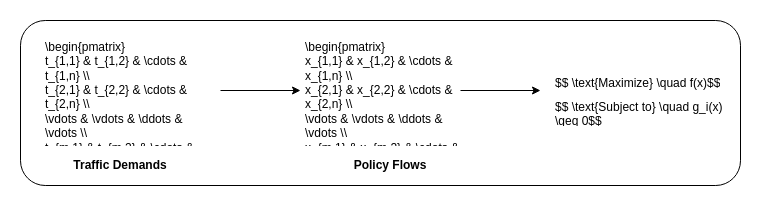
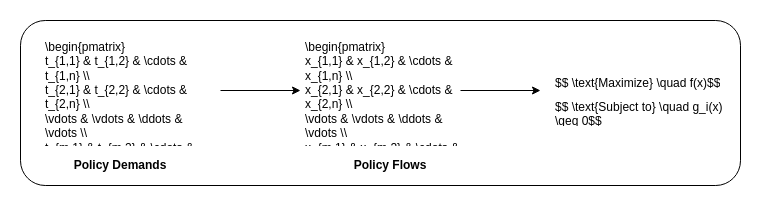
  <mxCell id="0" />
  <mxCell id="1" parent="0" />
  <mxCell id="2" value="" style="rounded=1;whiteSpace=wrap;html=1;" parent="1" vertex="1"><mxGeometry x="20" y="20" width="720" height="165" as="geometry" /></mxCell>
  <mxCell id="3" value="&lt;br&gt; \begin{pmatrix}&lt;br&gt;  t_{1,1} &amp;amp; t_{1,2} &amp;amp; \cdots &amp;amp; t_{1,n} \\&lt;br&gt;  t_{2,1} &amp;amp; t_{2,2} &amp;amp; \cdots &amp;amp; t_{2,n} \\&lt;br&gt;  \vdots  &amp;amp; \vdots  &amp;amp; \ddots &amp;amp; \vdots  \\&lt;br&gt;  t_{m,1} &amp;amp; t_{m,2} &amp;amp; \cdots &amp;amp; t_{m,n}&lt;br&gt; \end{pmatrix}$$" style="text;html=1;spacing=5;spacingTop=-10;whiteSpace=wrap;overflow=hidden;fillColor=none;strokeColor=none;shadow=0;rounded=0;verticalAlign=middle" parent="1" vertex="1"><mxGeometry x="40" y="30" width="180" height="120" as="geometry" /></mxCell>
- <mxCell id="4" value="&lt;b&gt;Traffic Demands&lt;br&gt;&lt;/b&gt;" style="text;html=1;strokeColor=none;fillColor=none;align=center;verticalAlign=middle;whiteSpace=wrap;rounded=0;" parent="1" vertex="1"><mxGeometry x="60" y="150" width="120" height="30" as="geometry" /></mxCell>
+ <mxCell id="4" value="&lt;b&gt;Policy Demands&lt;br&gt;&lt;/b&gt;" style="text;html=1;strokeColor=none;fillColor=none;align=center;verticalAlign=middle;whiteSpace=wrap;rounded=0;" parent="1" vertex="1"><mxGeometry x="60" y="150" width="120" height="30" as="geometry" /></mxCell>
  <mxCell id="5" value="&lt;b&gt;Policy Flows&lt;br&gt;&lt;/b&gt;" style="text;html=1;strokeColor=none;fillColor=none;align=center;verticalAlign=middle;whiteSpace=wrap;rounded=0;" parent="1" vertex="1"><mxGeometry x="330" y="150" width="120" height="30" as="geometry" /></mxCell>
  <mxCell id="6" value="&lt;br&gt; \begin{pmatrix}&lt;br&gt;  x_{1,1} &amp;amp; x_{1,2} &amp;amp; \cdots &amp;amp; x_{1,n} \\&lt;br&gt;  x_{2,1} &amp;amp; x_{2,2} &amp;amp; \cdots &amp;amp; x_{2,n} \\&lt;br&gt;  \vdots  &amp;amp; \vdots  &amp;amp; \ddots &amp;amp; \vdots  \\&lt;br&gt;  x_{m,1} &amp;amp; x_{m,2} &amp;amp; \cdots &amp;amp; x_{m,n}&lt;br&gt; \end{pmatrix}$$" style="text;html=1;spacing=5;spacingTop=-10;whiteSpace=wrap;overflow=hidden;fillColor=none;strokeColor=none;shadow=0;rounded=0;verticalAlign=middle" parent="1" vertex="1"><mxGeometry x="300" y="30" width="180" height="120" as="geometry" /></mxCell>
  <mxCell id="7" value="" style="endArrow=classic;html=1;rounded=0;exitX=1;exitY=0.5;exitDx=0;exitDy=0;" parent="1" source="3" target="6" edge="1"><mxGeometry width="50" height="50" relative="1" as="geometry"><mxPoint x="300" y="200" as="sourcePoint" /><mxPoint x="350" y="150" as="targetPoint" /></mxGeometry></mxCell>
  <mxCell id="8" value="&lt;br&gt;&lt;div&gt;$$ \text{Maximize} \quad f(x)$$&lt;/div&gt;" style="text;html=1;spacing=5;spacingTop=-10;whiteSpace=wrap;overflow=hidden;fillColor=none;strokeColor=none;shadow=0;rounded=0;verticalAlign=middle" parent="1" vertex="1"><mxGeometry x="550" y="60" width="180" height="40" as="geometry" /></mxCell>
  <mxCell id="9" value="&lt;br&gt;&lt;div&gt;$$ \text{Subject to} \quad g_i(x) \geq 0$$&lt;/div&gt;" style="text;html=1;spacing=5;spacingTop=-10;whiteSpace=wrap;overflow=hidden;fillColor=none;strokeColor=none;shadow=0;rounded=0;verticalAlign=middle" parent="1" vertex="1"><mxGeometry x="550" y="90" width="180" height="40" as="geometry" /></mxCell>
  <mxCell id="10" value="" style="endArrow=classic;html=1;rounded=0;exitX=1;exitY=0.5;exitDx=0;exitDy=0;" parent="1" edge="1"><mxGeometry width="50" height="50" relative="1" as="geometry"><mxPoint x="460" y="90" as="sourcePoint" /><mxPoint x="540" y="90" as="targetPoint" /></mxGeometry></mxCell>
